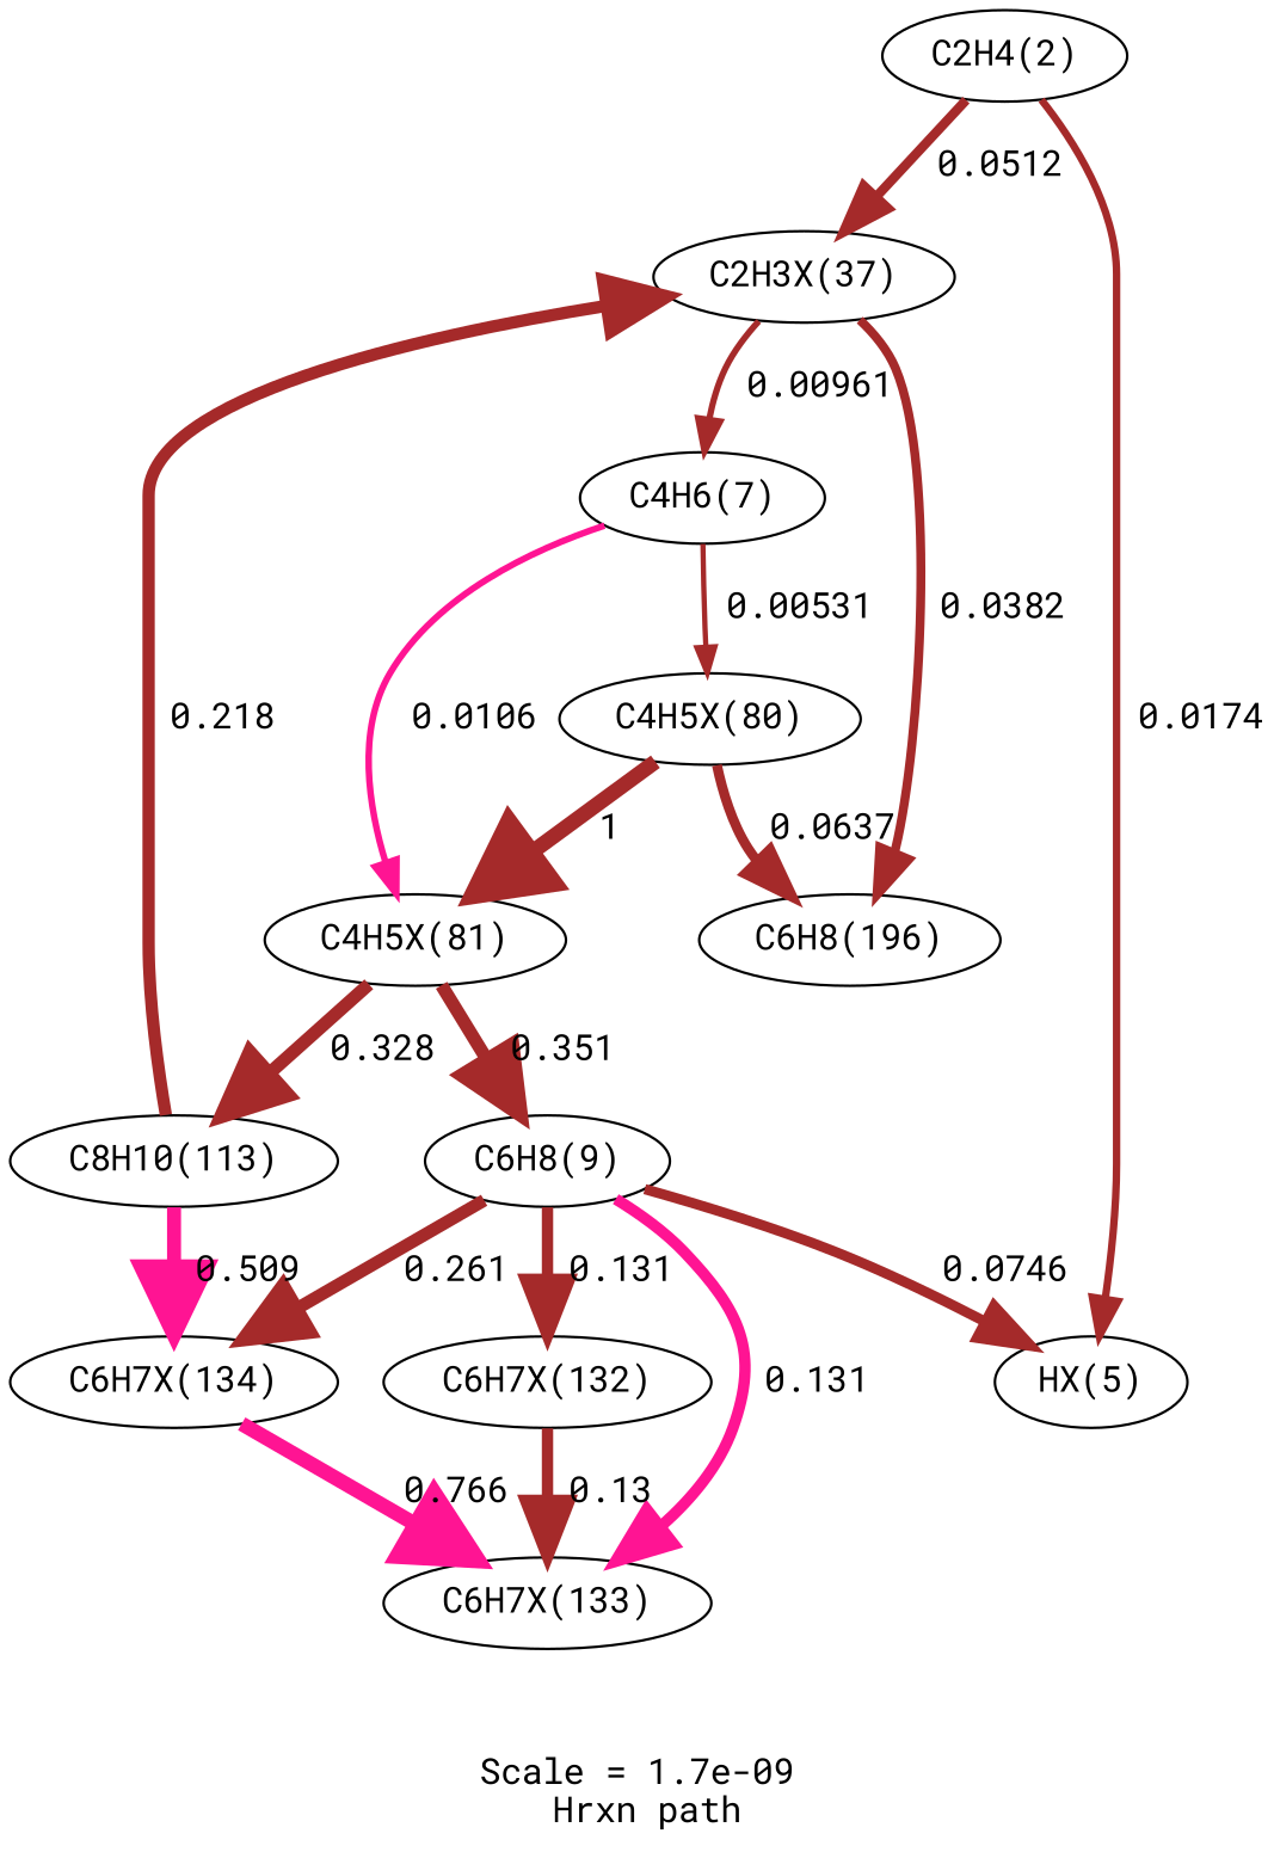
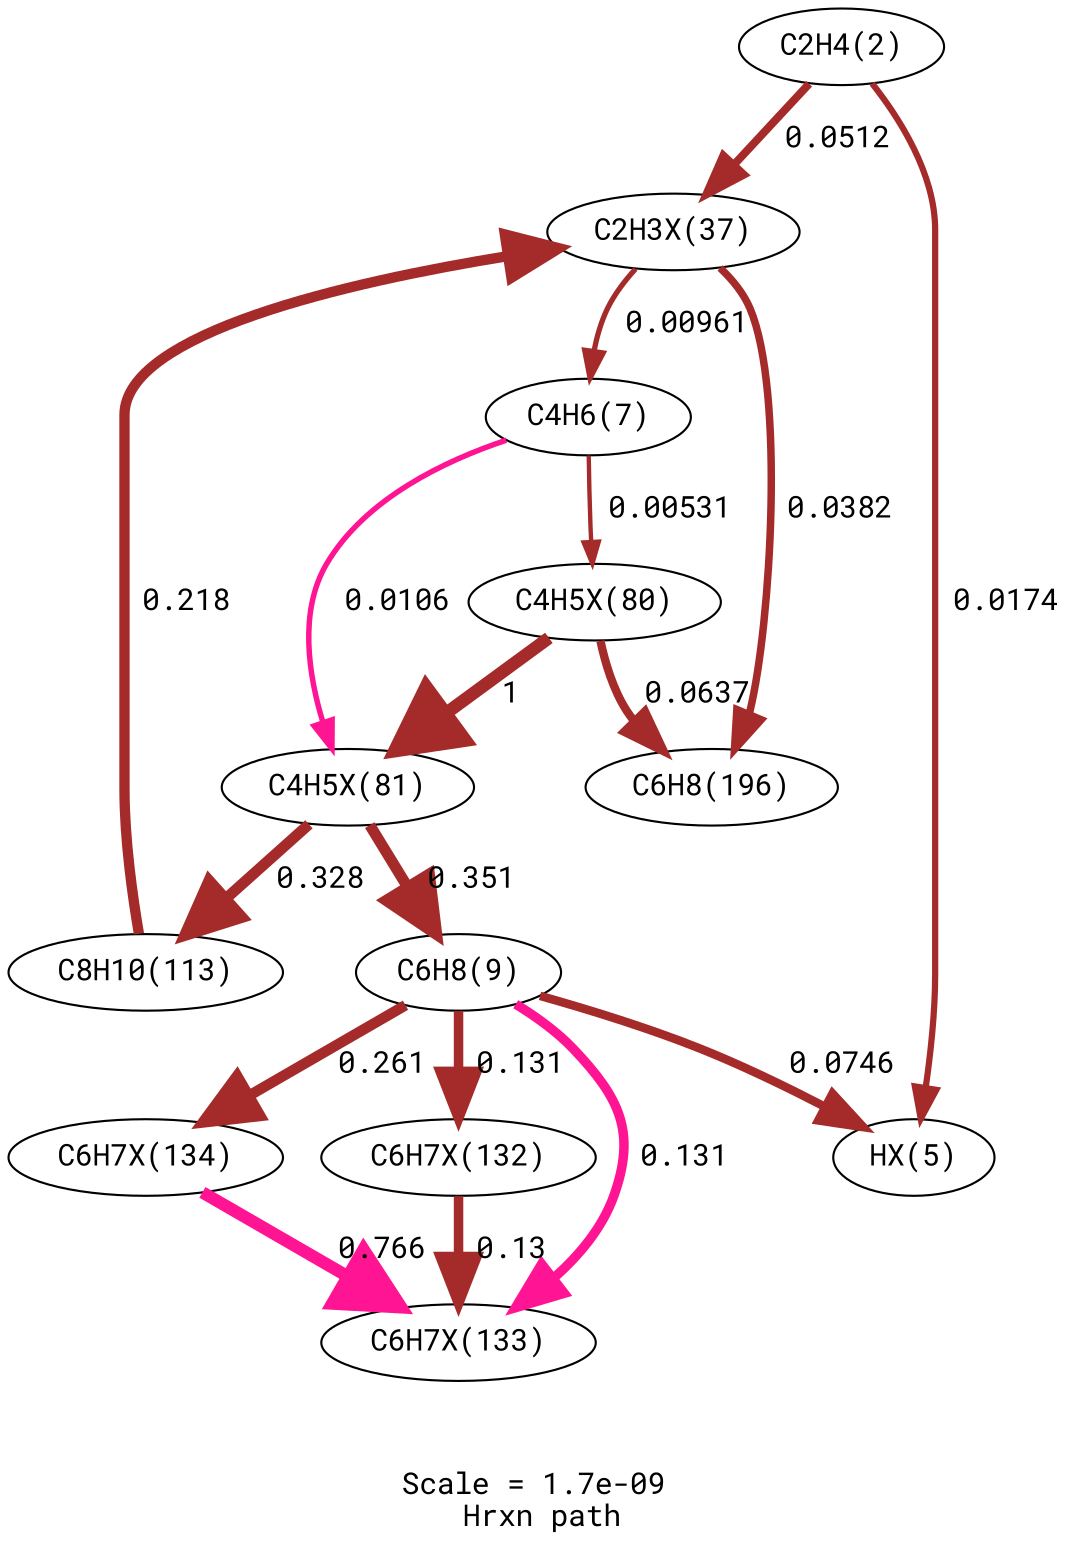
  digraph {
    fontname="Roboto Mono"
    label="Scale = 1.7e-09\l Hrxn path"
    node [fontname="Roboto Mono"]
    edge [arrowsize=2.23 color=brown fontname="Roboto Mono" style="setlinewidth(4.46)"]
    n1 [label="C2H4(2)"]
    n2 [label="HX(5)"]
    n3 [label="C2H3X(37)"]
    n4 [label="C4H6(7)"]
    n5 [label="C6H8(196)"]
    n6 [label="C6H8(9)"]
    n7 [label="C6H7X(134)"]
    n8 [label="C6H7X(133)"]
    n9 [label="C6H7X(132)"]
    n10 [label="C4H5X(81)"]
    n11 [label="C4H5X(80)"]
    n12 [label="C8H10(113)"]
    n1 -> n2 [arrowsize=1.46 label=" 0.0174" style="setlinewidth(2.93)"]
    n1 -> n3 [arrowsize=1.88 label=" 0.0512" style="setlinewidth(3.76)"]
    n3 -> n4 [arrowsize=1.25 label=" 0.00961" style="setlinewidth(2.49)"]
    n3 -> n5 [arrowsize=1.77 label=" 0.0382" style="setlinewidth(3.53)"]
    n4 -> n10 [arrowsize=1.28 color=deeppink label=" 0.0106" style="setlinewidth(2.57)"]
    n4 -> n11 [arrowsize=1.02 label=" 0.00531" style="setlinewidth(2.05)"]
    n6 -> n2 [arrowsize=2.02 label=" 0.0746" style="setlinewidth(4.04)"]
    n6 -> n7 [arrowsize=2.49 label=" 0.261" style="setlinewidth(4.99)"]
    n6 -> n8 [color=deeppink label=" 0.131"]
    n6 -> n9 [label=" 0.131"]
    n7 -> n8 [arrowsize=2.9 color=deeppink label=" 0.766" style="setlinewidth(5.8)"]
    n9 -> n8 [label=" 0.13"]
    n10 -> n6 [arrowsize=2.61 label=" 0.351" style="setlinewidth(5.21)"]
    n10 -> n12 [arrowsize=2.58 label=" 0.328" style="setlinewidth(5.16)"]
    n11 -> n5 [arrowsize=1.96 label=" 0.0637" style="setlinewidth(3.92)"]
    n11 -> n10 [arrowsize=3 label=" 1" style="setlinewidth(6)"]
    n12 -> n3 [arrowsize=2.42 label=" 0.218" style="setlinewidth(4.85)"]
-   n12 -> n7 [arrowsize=2.74 color=deeppink label=" 0.509" style="setlinewidth(5.49)"]
  }
